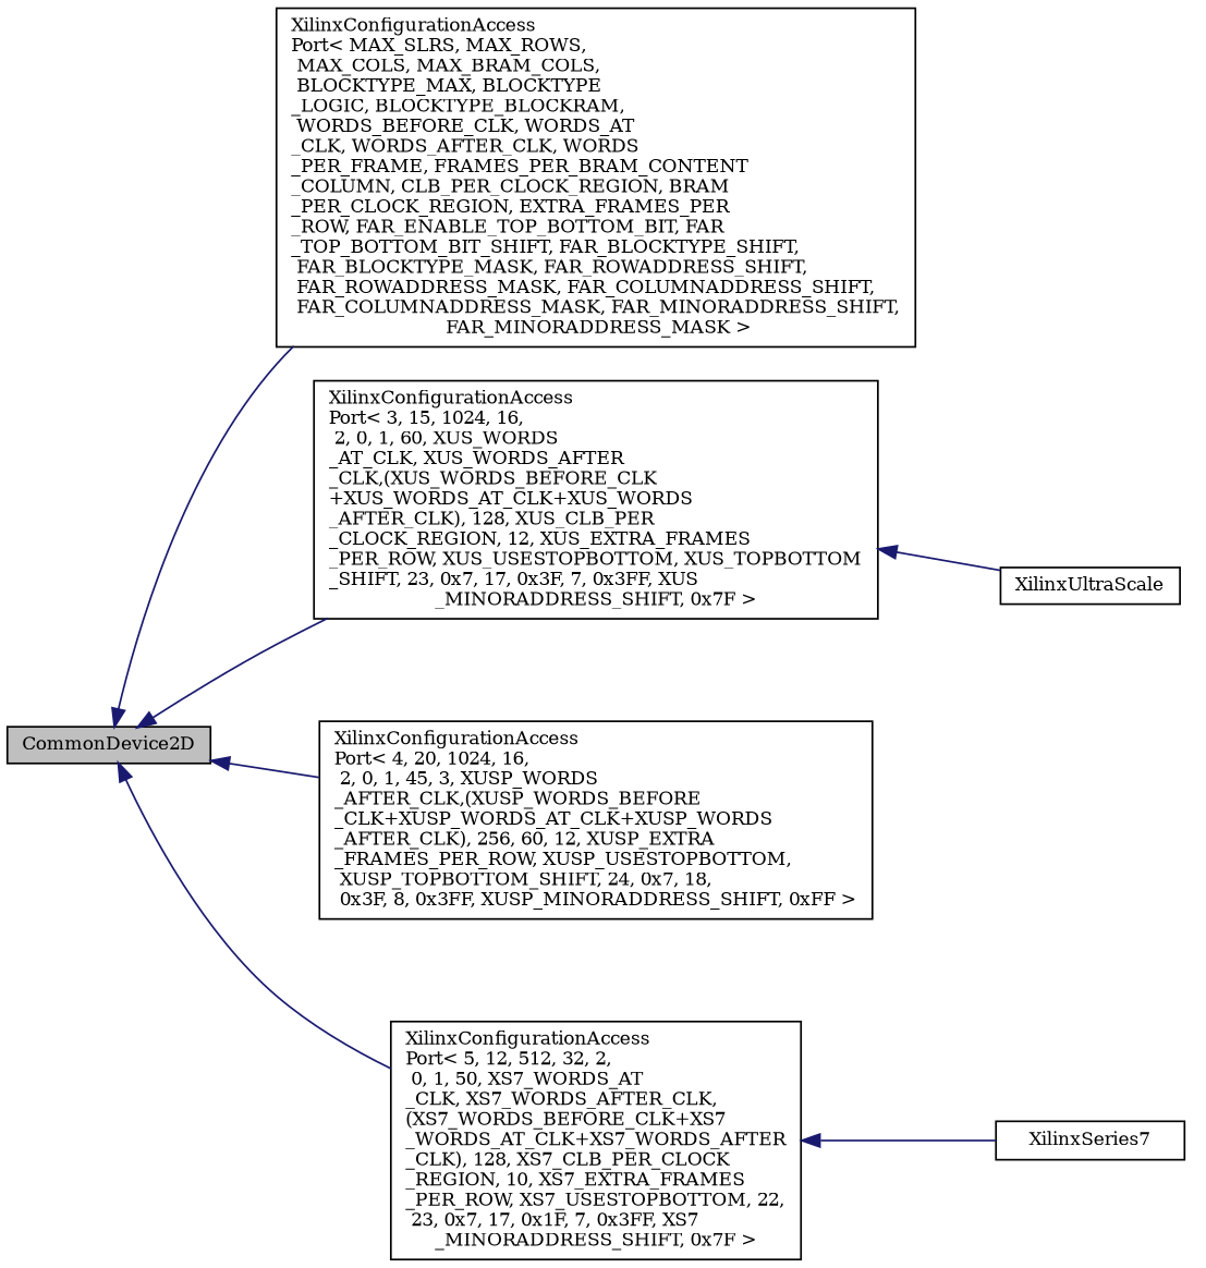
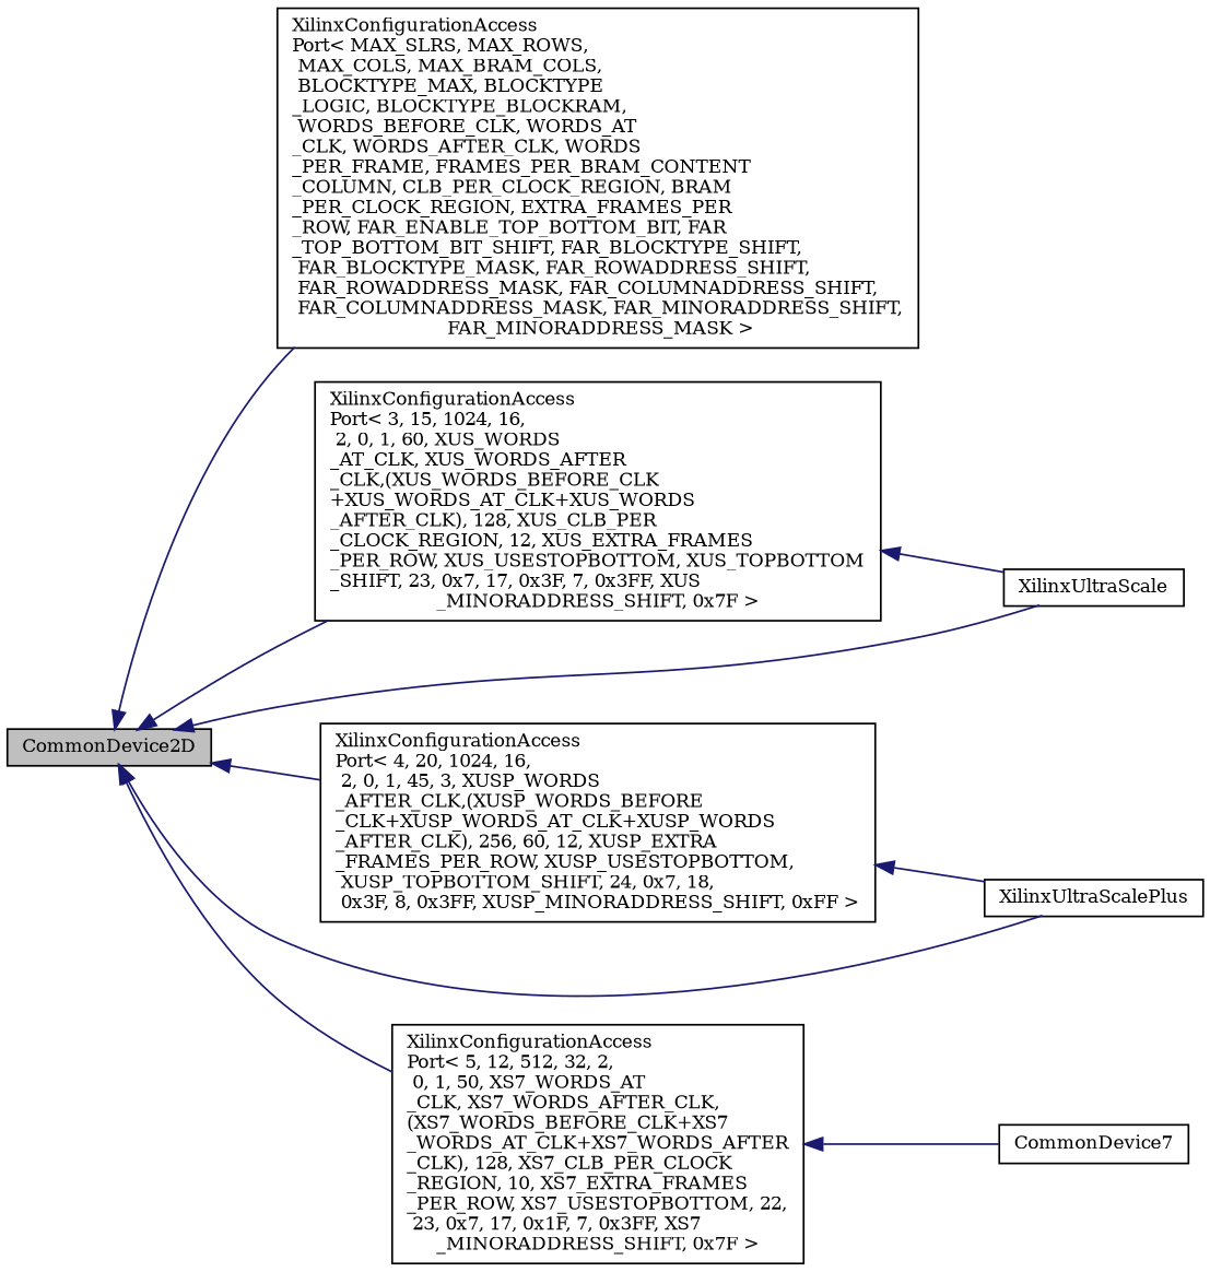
  digraph {
    fontname="DejaVu Serif"
    rankdir=LR
    node [color=black fillcolor=white fontname="DejaVu Serif" fontsize=10 shape=record style=filled]
    edge [color=midnightblue dir=back fontname="DejaVu Serif" fontsize=10 labelfontname=Helvetica labelfontsize=10 style=solid]
    n1 [fillcolor=grey75 fontcolor=black height=0.2 label=CommonDevice2D width=0.4]
    n2 [height=0.2 label="XilinxConfigurationAccess\lPort\< MAX_SLRS, MAX_ROWS,\l MAX_COLS, MAX_BRAM_COLS,\l BLOCKTYPE_MAX, BLOCKTYPE\l_LOGIC, BLOCKTYPE_BLOCKRAM,\l WORDS_BEFORE_CLK, WORDS_AT\l_CLK, WORDS_AFTER_CLK, WORDS\l_PER_FRAME, FRAMES_PER_BRAM_CONTENT\l_COLUMN, CLB_PER_CLOCK_REGION, BRAM\l_PER_CLOCK_REGION, EXTRA_FRAMES_PER\l_ROW, FAR_ENABLE_TOP_BOTTOM_BIT, FAR\l_TOP_BOTTOM_BIT_SHIFT, FAR_BLOCKTYPE_SHIFT,\l FAR_BLOCKTYPE_MASK, FAR_ROWADDRESS_SHIFT,\l FAR_ROWADDRESS_MASK, FAR_COLUMNADDRESS_SHIFT,\l FAR_COLUMNADDRESS_MASK, FAR_MINORADDRESS_SHIFT,\l FAR_MINORADDRESS_MASK \>" width=0.4]
    n3 [height=0.2 label="XilinxConfigurationAccess\lPort\< 3, 15, 1024, 16,\l 2, 0, 1, 60, XUS_WORDS\l_AT_CLK, XUS_WORDS_AFTER\l_CLK,(XUS_WORDS_BEFORE_CLK\l+XUS_WORDS_AT_CLK+XUS_WORDS\l_AFTER_CLK), 128, XUS_CLB_PER\l_CLOCK_REGION, 12, XUS_EXTRA_FRAMES\l_PER_ROW, XUS_USESTOPBOTTOM, XUS_TOPBOTTOM\l_SHIFT, 23, 0x7, 17, 0x3F, 7, 0x3FF, XUS\l_MINORADDRESS_SHIFT, 0x7F \>" width=0.4]
    n4 [height=0.2 label=XilinxUltraScale width=0.4]
    n5 [height=0.2 label="XilinxConfigurationAccess\lPort\< 4, 20, 1024, 16,\l 2, 0, 1, 45, 3, XUSP_WORDS\l_AFTER_CLK,(XUSP_WORDS_BEFORE\l_CLK+XUSP_WORDS_AT_CLK+XUSP_WORDS\l_AFTER_CLK), 256, 60, 12, XUSP_EXTRA\l_FRAMES_PER_ROW, XUSP_USESTOPBOTTOM,\l XUSP_TOPBOTTOM_SHIFT, 24, 0x7, 18,\l 0x3F, 8, 0x3FF, XUSP_MINORADDRESS_SHIFT, 0xFF \>" width=0.4]
+   n6 [height=0.2 label=XilinxUltraScalePlus width=0.4]
    n7 [height=0.2 label="XilinxConfigurationAccess\lPort\< 5, 12, 512, 32, 2,\l 0, 1, 50, XS7_WORDS_AT\l_CLK, XS7_WORDS_AFTER_CLK,\l(XS7_WORDS_BEFORE_CLK+XS7\l_WORDS_AT_CLK+XS7_WORDS_AFTER\l_CLK), 128, XS7_CLB_PER_CLOCK\l_REGION, 10, XS7_EXTRA_FRAMES\l_PER_ROW, XS7_USESTOPBOTTOM, 22,\l 23, 0x7, 17, 0x1F, 7, 0x3FF, XS7\l_MINORADDRESS_SHIFT, 0x7F \>" width=0.4]
-   n8 [height=0.2 label=XilinxSeries7 width=0.4]
+   n8 [height=0.2 label=CommonDevice7 width=0.4]
    n1 -> n2
    n1 -> n3
+   n1 -> n4
    n1 -> n5
+   n1 -> n6
    n1 -> n7
    n3 -> n4
+   n5 -> n6
    n7 -> n8
  }
